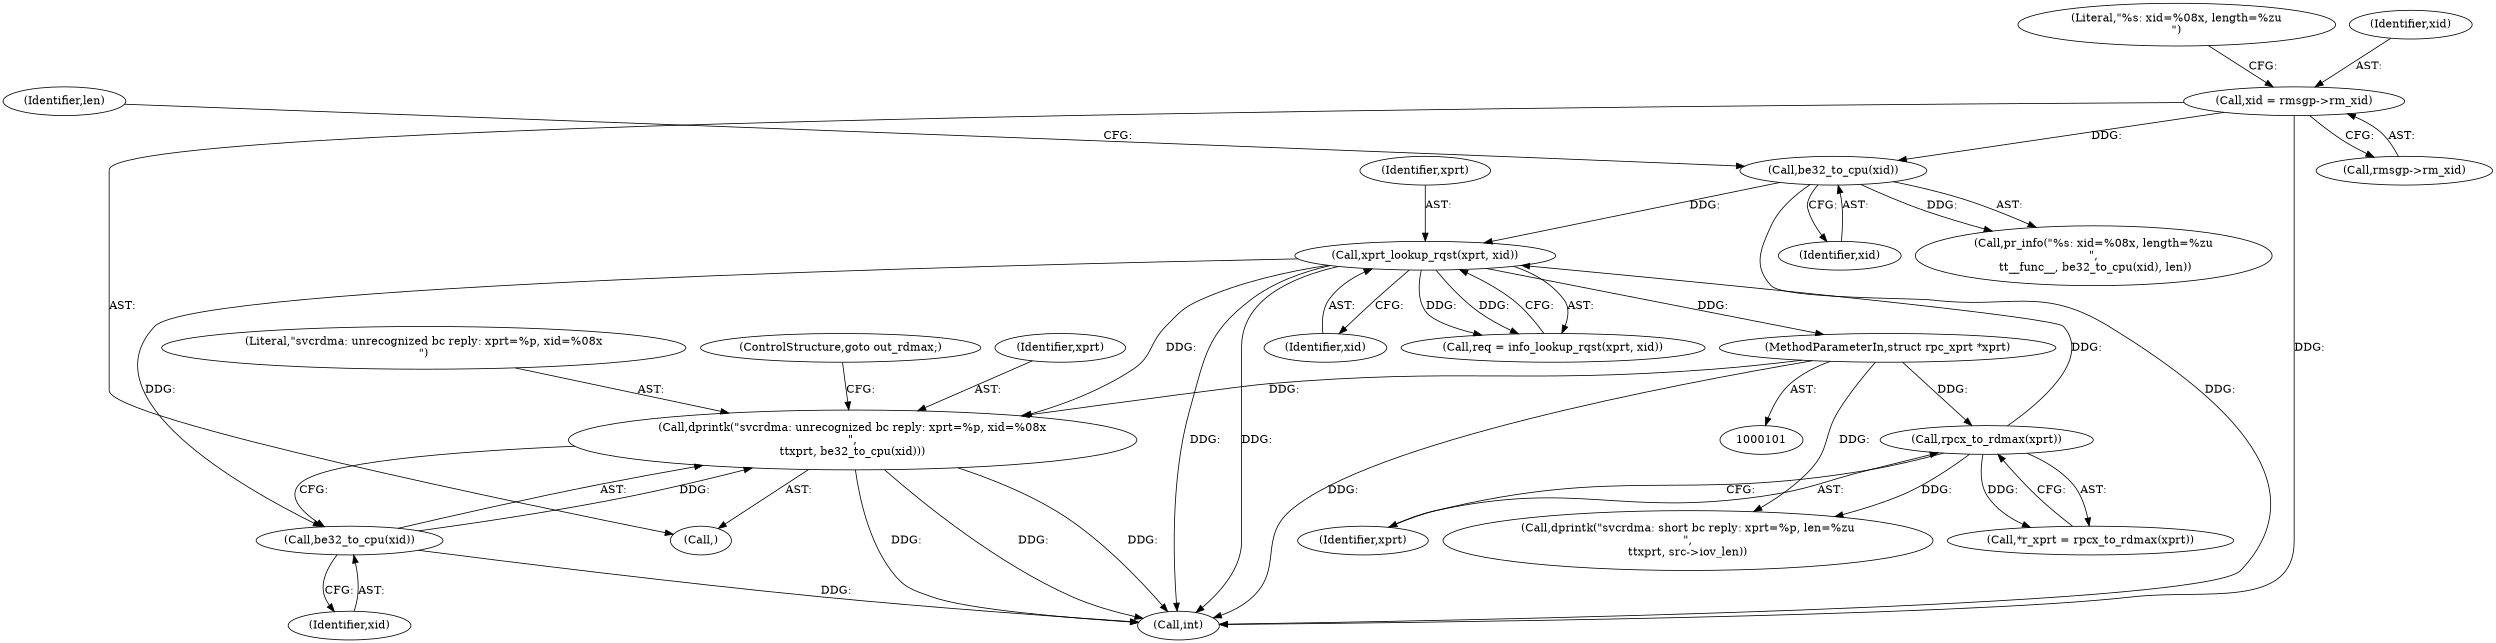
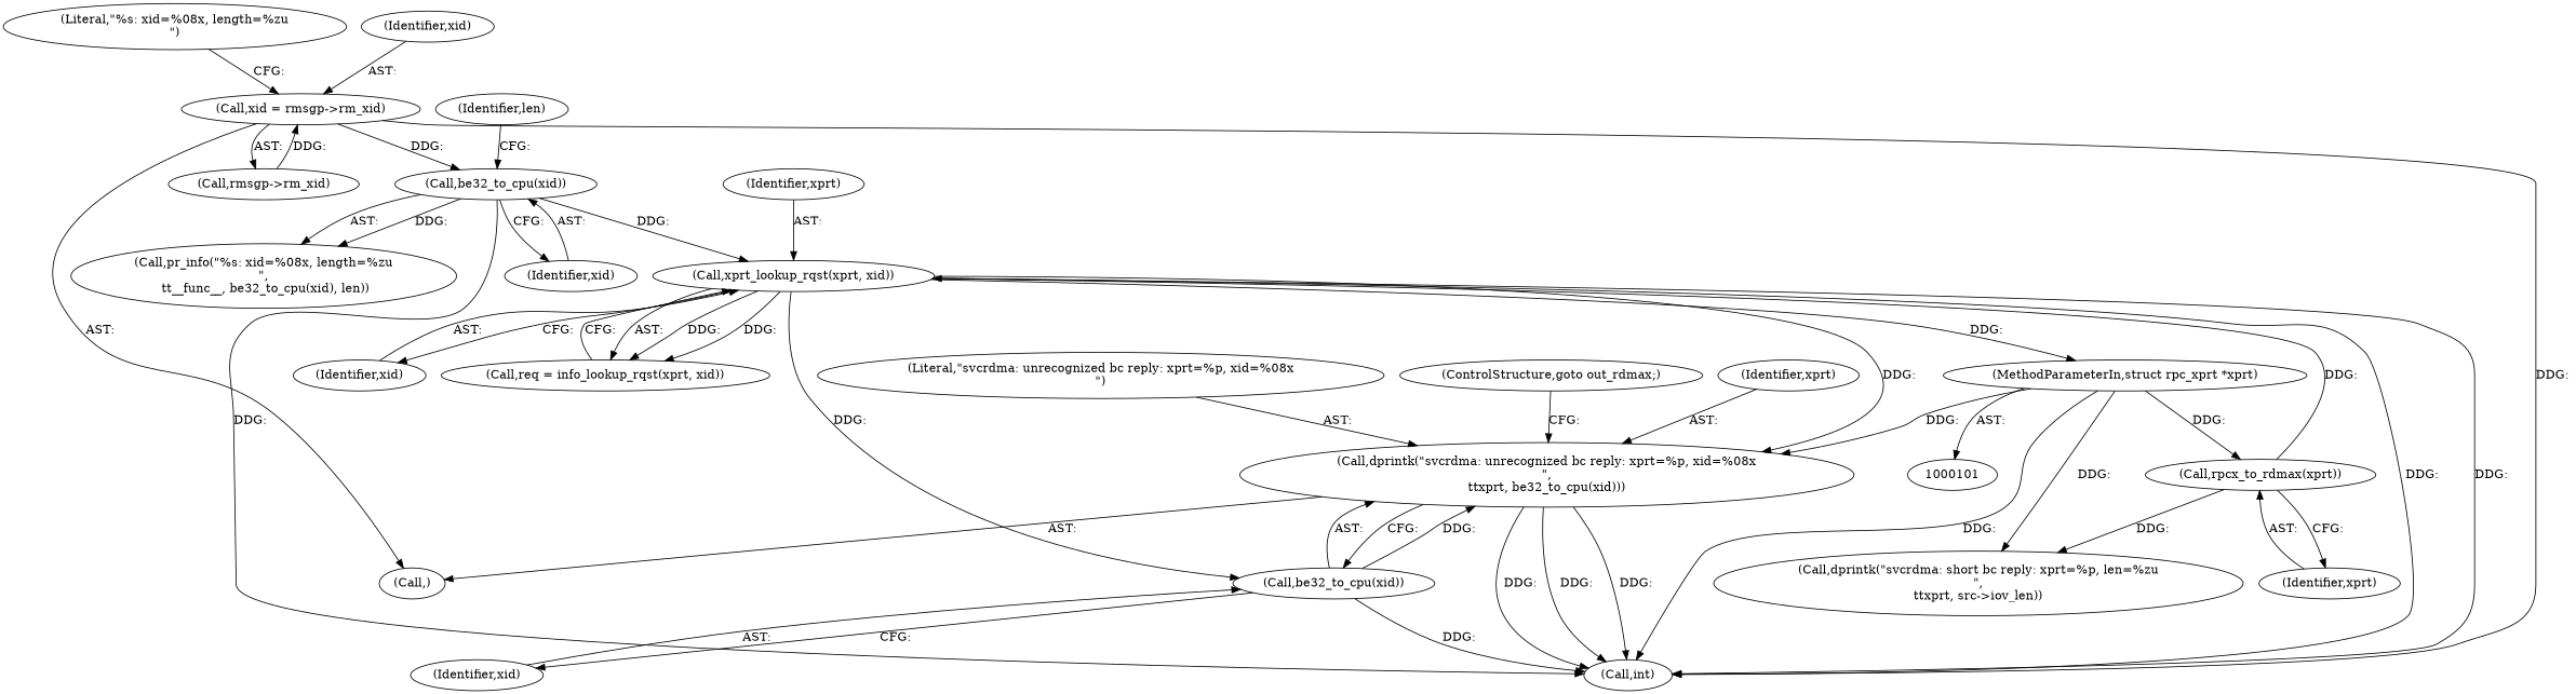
  digraph {
    n1 [label="(Call,dprintk(\"svcrdma: unrecognized bc reply: xprt=%p, xid=%08x\n\",\n\t\txprt, be32_to_cpu(xid)))"]
    n2 [label="(Call,be32_to_cpu(xid))"]
    n3 [label="(Call,)"]
    n4 [label="(Call,int)"]
    n5 [label="(Identifier,xid)"]
    n6 [label="(Call,xprt_lookup_rqst(xprt, xid))"]
    n7 [label="(Identifier,xid)"]
    n8 [label="(Call,req = info_lookup_rqst(xprt, xid))"]
    n9 [label="(MethodParameterIn,struct rpc_xprt *xprt)"]
    n10 [label="(Call,rpcx_to_rdmax(xprt))"]
    n11 [label="(Identifier,xprt)"]
-   n12 [label="(Call,*r_xprt = rpcx_to_rdmax(xprt))"]
    n13 [label="(Call,dprintk(\"svcrdma: short bc reply: xprt=%p, len=%zu\n\",\n\t\txprt, src->iov_len))"]
    1000101
    n15 [label="(Call,be32_to_cpu(xid))"]
    n16 [label="(Call,pr_info(\"%s: xid=%08x, length=%zu\n\",\n \t\t__func__, be32_to_cpu(xid), len))"]
    n17 [label="(Identifier,xid)"]
    n18 [label="(Call,xid = rmsgp->rm_xid)"]
    n19 [label="(Call,rmsgp->rm_xid)"]
    n20 [label="(ControlStructure,goto out_rdmax;)"]
    n21 [label="(Literal,\"%s: xid=%08x, length=%zu\n\")"]
    n22 [label="(Identifier,xprt)"]
    n23 [label="(Identifier,len)"]
    n24 [label="(Identifier,xprt)"]
    n25 [label="(Identifier,xid)"]
    n26 [label="(Literal,\"svcrdma: unrecognized bc reply: xprt=%p, xid=%08x\n\")"]
    n1 -> n2 [label="CFG: "]
    n1 -> n3 [label="AST: "]
    n1 -> n4 [label="DDG: "]
    n1 -> n4 [label="DDG: "]
    n1 -> n4 [label="DDG: "]
    n2 -> n1 [label="AST: "]
    n2 -> n1 [label="DDG: "]
    n2 -> n4 [label="DDG: "]
    n2 -> n5 [label="CFG: "]
    n5 -> n2 [label="AST: "]
    n6 -> n1 [label="DDG: "]
    n6 -> n2 [label="DDG: "]
    n6 -> n4 [label="DDG: "]
    n6 -> n4 [label="DDG: "]
    n6 -> n7 [label="CFG: "]
    n6 -> n8 [label="AST: "]
    n6 -> n8 [label="DDG: "]
    n6 -> n8 [label="DDG: "]
    n6 -> n9 [label="DDG: "]
    n7 -> n6 [label="AST: "]
    n8 -> n6 [label="CFG: "]
    n9 -> n1 [label="DDG: "]
    n9 -> n4 [label="DDG: "]
    n9 -> n10 [label="DDG: "]
    n9 -> n13 [label="DDG: "]
    n9 -> 1000101 [label="AST: "]
    n10 -> n6 [label="DDG: "]
    n10 -> n11 [label="CFG: "]
-   n10 -> n12 [label="AST: "]
-   n10 -> n12 [label="DDG: "]
    n10 -> n13 [label="DDG: "]
    n11 -> n10 [label="AST: "]
-   n12 -> n10 [label="CFG: "]
    n15 -> n4 [label="DDG: "]
    n15 -> n6 [label="DDG: "]
    n15 -> n16 [label="AST: "]
    n15 -> n16 [label="DDG: "]
    n15 -> n17 [label="CFG: "]
    n17 -> n15 [label="AST: "]
    n18 -> n3 [label="AST: "]
    n18 -> n4 [label="DDG: "]
    n18 -> n15 [label="DDG: "]
-   n18 -> n19 [label="CFG: "]
-   n19 -> n18 [label="AST: "]
+   n18 -> n19 [label="AST: "]
+   n19 -> n18 [label="DDG: "]
    n20 -> n1 [label="CFG: "]
    n21 -> n18 [label="CFG: "]
    n22 -> n1 [label="AST: "]
    n23 -> n15 [label="CFG: "]
    n24 -> n6 [label="AST: "]
    n25 -> n18 [label="AST: "]
    n26 -> n1 [label="AST: "]
  }
